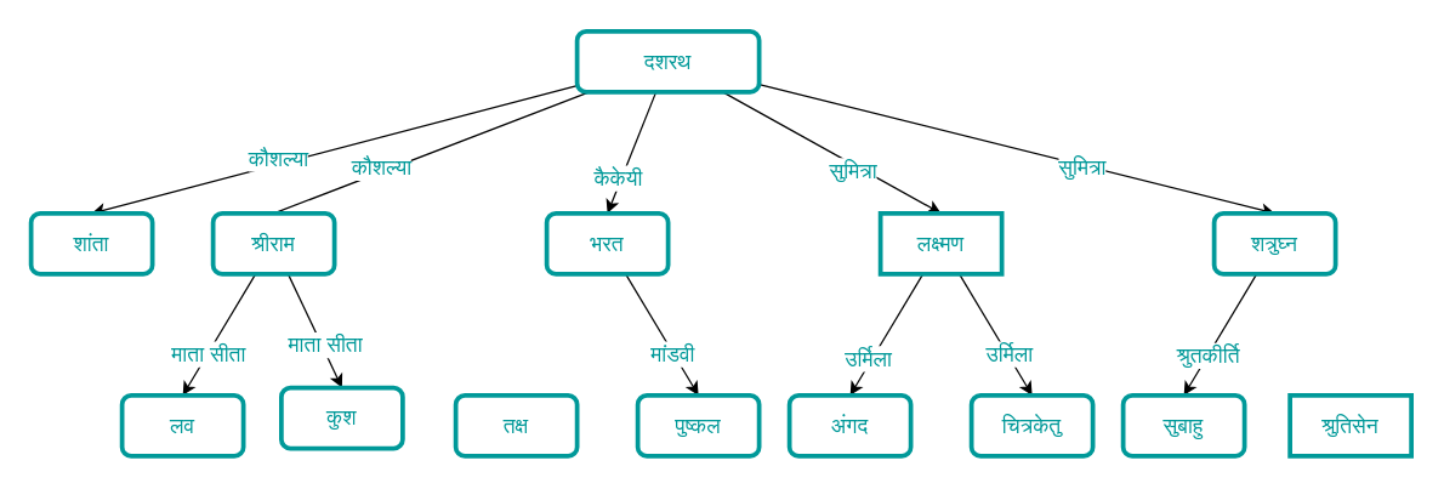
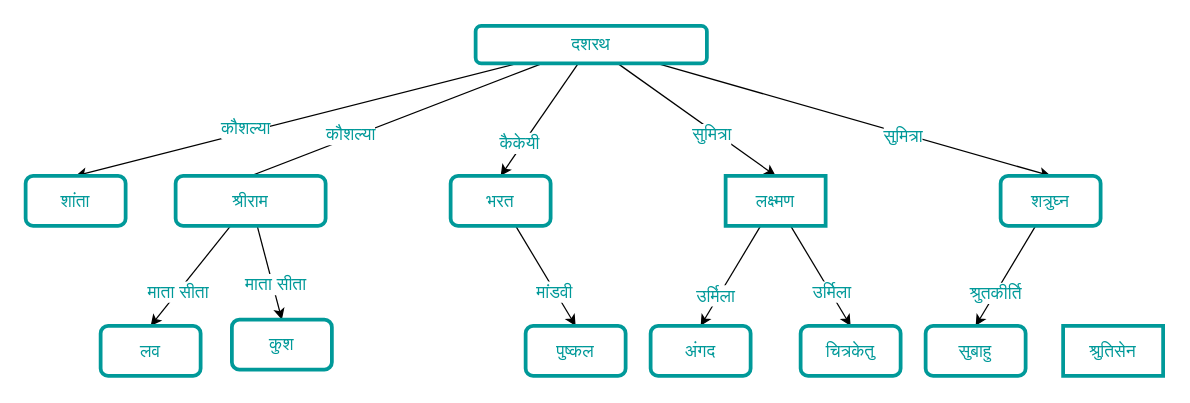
  <mxCell id="0" />
  <mxCell id="1" parent="0" />
  <mxCell id="2" style="edgeStyle=none;html=1;entryX=0.5;entryY=0;entryDx=0;entryDy=0;fontSize=14;fontColor=#009999;" edge="1" parent="1" source="12" target="13"><mxGeometry relative="1" as="geometry" /></mxCell>
  <mxCell id="3" value="कौशल्या" style="edgeLabel;html=1;align=center;verticalAlign=middle;resizable=0;points=[];fontSize=14;fontColor=#009999;" vertex="1" connectable="0" parent="2"><mxGeometry x="0.229" y="-4" relative="1" as="geometry"><mxPoint as="offset" /></mxGeometry></mxCell>
  <mxCell id="4" style="edgeStyle=none;html=1;entryX=0.5;entryY=0;entryDx=0;entryDy=0;fontSize=14;fontColor=#009999;endArrow=none;" edge="1" parent="1" source="12" target="18"><mxGeometry relative="1" as="geometry" /></mxCell>
  <mxCell id="5" value="कौशल्या" style="edgeLabel;html=1;align=center;verticalAlign=middle;resizable=0;points=[];fontSize=14;fontColor=#009999;" vertex="1" connectable="0" parent="4"><mxGeometry x="0.315" y="-3" relative="1" as="geometry"><mxPoint x="1" as="offset" /></mxGeometry></mxCell>
  <mxCell id="6" style="edgeStyle=none;html=1;entryX=0.5;entryY=0;entryDx=0;entryDy=0;fontSize=14;fontColor=#009999;" edge="1" parent="1" source="12" target="21"><mxGeometry relative="1" as="geometry" /></mxCell>
  <mxCell id="7" value="कैकेयी" style="edgeLabel;html=1;align=center;verticalAlign=middle;resizable=0;points=[];fontSize=14;fontColor=#009999;" vertex="1" connectable="0" parent="6"><mxGeometry x="0.45" y="-3" relative="1" as="geometry"><mxPoint as="offset" /></mxGeometry></mxCell>
  <mxCell id="8" style="edgeStyle=none;html=1;entryX=0.5;entryY=0;entryDx=0;entryDy=0;fontSize=14;fontColor=#009999;" edge="1" parent="1" source="12" target="26"><mxGeometry relative="1" as="geometry" /></mxCell>
  <mxCell id="9" value="सुमित्रा" style="edgeLabel;html=1;align=center;verticalAlign=middle;resizable=0;points=[];fontSize=14;fontColor=#009999;" vertex="1" connectable="0" parent="8"><mxGeometry x="0.217" y="-3" relative="1" as="geometry"><mxPoint as="offset" /></mxGeometry></mxCell>
  <mxCell id="10" style="edgeStyle=none;html=1;entryX=0.5;entryY=0;entryDx=0;entryDy=0;fontSize=14;fontColor=#009999;" edge="1" parent="1" source="12" target="29"><mxGeometry relative="1" as="geometry" /></mxCell>
  <mxCell id="11" value="सुमित्रा" style="edgeLabel;html=1;align=center;verticalAlign=middle;resizable=0;points=[];fontSize=14;fontColor=#009999;" vertex="1" connectable="0" parent="10"><mxGeometry x="0.251" y="-1" relative="1" as="geometry"><mxPoint as="offset" /></mxGeometry></mxCell>
- <mxCell id="12" value="दशरथ" style="rounded=1;whiteSpace=wrap;html=1;strokeColor=#009999;strokeWidth=3;gradientColor=none;fillColor=#FFFFFF;fontColor=#009999;fontSize=14;" vertex="1" parent="1"><mxGeometry x="380" width="120" height="40" as="geometry" y="20" /></mxCell>
+ <mxCell id="12" value="दशरथ" style="rounded=1;whiteSpace=wrap;html=1;strokeColor=#009999;strokeWidth=3;gradientColor=none;fillColor=#FFFFFF;fontColor=#009999;fontSize=14;" vertex="1" parent="1"><mxGeometry x="380" y="20" width="185" height="30" as="geometry" /></mxCell>
  <mxCell id="13" value="शांता" style="rounded=1;whiteSpace=wrap;html=1;strokeColor=#009999;strokeWidth=3;gradientColor=none;fillColor=#FFFFFF;fontColor=#009999;fontSize=14;" vertex="1" parent="1"><mxGeometry y="140" width="80" height="40" as="geometry" x="20" /></mxCell>
  <mxCell id="14" style="edgeStyle=none;html=1;entryX=0.5;entryY=0;entryDx=0;entryDy=0;fontSize=14;fontColor=#009999;" edge="1" parent="1" source="18" target="30"><mxGeometry relative="1" as="geometry" /></mxCell>
  <mxCell id="15" value="माता सीता" style="edgeLabel;html=1;align=center;verticalAlign=middle;resizable=0;points=[];fontSize=14;fontColor=#009999;" vertex="1" connectable="0" parent="14"><mxGeometry x="0.302" y="1" relative="1" as="geometry"><mxPoint x="-1" as="offset" /></mxGeometry></mxCell>
  <mxCell id="16" style="edgeStyle=none;html=1;entryX=0.5;entryY=0;entryDx=0;entryDy=0;fontSize=14;fontColor=#009999;" edge="1" parent="1" source="18" target="31"><mxGeometry relative="1" as="geometry" /></mxCell>
  <mxCell id="17" value="माता सीता" style="edgeLabel;html=1;align=center;verticalAlign=middle;resizable=0;points=[];fontSize=14;fontColor=#009999;" vertex="1" connectable="0" parent="16"><mxGeometry x="0.263" y="2" relative="1" as="geometry"><mxPoint as="offset" /></mxGeometry></mxCell>
- <mxCell id="18" value="श्रीराम" style="rounded=1;whiteSpace=wrap;html=1;strokeColor=#009999;strokeWidth=3;gradientColor=none;fillColor=#FFFFFF;fontColor=#009999;fontSize=14;" vertex="1" parent="1"><mxGeometry x="140" y="140" width="80" height="40" as="geometry" /></mxCell>
+ <mxCell id="18" value="श्रीराम" style="rounded=1;whiteSpace=wrap;html=1;strokeColor=#009999;strokeWidth=3;gradientColor=none;fillColor=#FFFFFF;fontColor=#009999;fontSize=14;" vertex="1" parent="1"><mxGeometry x="140" y="140" width="120" height="40" as="geometry" /></mxCell>
  <mxCell id="19" style="edgeStyle=none;html=1;entryX=0.5;entryY=0;entryDx=0;entryDy=0;fontSize=14;fontColor=#009999;" edge="1" parent="1" source="21" target="33"><mxGeometry relative="1" as="geometry" /></mxCell>
  <mxCell id="20" value="मांडवी" style="edgeLabel;html=1;align=center;verticalAlign=middle;resizable=0;points=[];fontSize=14;fontColor=#009999;" vertex="1" connectable="0" parent="19"><mxGeometry x="0.302" y="-1" relative="1" as="geometry"><mxPoint as="offset" /></mxGeometry></mxCell>
  <mxCell id="21" value="भरत" style="rounded=1;whiteSpace=wrap;html=1;strokeColor=#009999;strokeWidth=3;gradientColor=none;fillColor=#FFFFFF;fontColor=#009999;fontSize=14;" vertex="1" parent="1"><mxGeometry x="360" y="140" width="80" height="40" as="geometry" /></mxCell>
  <mxCell id="22" style="edgeStyle=none;html=1;entryX=0.5;entryY=0;entryDx=0;entryDy=0;fontSize=14;fontColor=#009999;" edge="1" parent="1" source="26" target="34"><mxGeometry relative="1" as="geometry" /></mxCell>
  <mxCell id="23" value="उर्मिला" style="edgeLabel;html=1;align=center;verticalAlign=middle;resizable=0;points=[];fontSize=14;fontColor=#009999;" vertex="1" connectable="0" parent="22"><mxGeometry x="0.423" y="-3" relative="1" as="geometry"><mxPoint as="offset" /></mxGeometry></mxCell>
  <mxCell id="24" style="edgeStyle=none;html=1;entryX=0.5;entryY=0;entryDx=0;entryDy=0;fontSize=14;fontColor=#009999;" edge="1" parent="1" source="26" target="35"><mxGeometry relative="1" as="geometry" /></mxCell>
  <mxCell id="25" value="उर्मिला" style="edgeLabel;html=1;align=center;verticalAlign=middle;resizable=0;points=[];fontSize=14;fontColor=#009999;" vertex="1" connectable="0" parent="24"><mxGeometry x="0.324" y="1" relative="1" as="geometry"><mxPoint as="offset" /></mxGeometry></mxCell>
  <mxCell id="26" value="लक्ष्मण" style="whiteSpace=wrap;html=1;strokeColor=#009999;strokeWidth=3;gradientColor=none;fillColor=#FFFFFF;fontColor=#009999;fontSize=14;rounded=0;" vertex="1" parent="1"><mxGeometry x="580" y="140" width="80" height="40" as="geometry" /></mxCell>
  <mxCell id="27" style="edgeStyle=none;html=1;entryX=0.5;entryY=0;entryDx=0;entryDy=0;fontSize=14;fontColor=#009999;" edge="1" parent="1" source="29" target="36"><mxGeometry relative="1" as="geometry" /></mxCell>
  <mxCell id="28" value="श्रुतकीर्ति" style="edgeLabel;html=1;align=center;verticalAlign=middle;resizable=0;points=[];fontSize=14;fontColor=#009999;" vertex="1" connectable="0" parent="27"><mxGeometry x="0.344" relative="1" as="geometry"><mxPoint y="-1" as="offset" /></mxGeometry></mxCell>
  <mxCell id="29" value="शत्रुघ्न" style="rounded=1;whiteSpace=wrap;html=1;strokeColor=#009999;strokeWidth=3;gradientColor=none;fillColor=#FFFFFF;fontColor=#009999;fontSize=14;" vertex="1" parent="1"><mxGeometry x="800" y="140" width="80" height="40" as="geometry" /></mxCell>
  <mxCell id="30" value="लव" style="rounded=1;whiteSpace=wrap;html=1;strokeColor=#009999;strokeWidth=3;gradientColor=none;fillColor=#FFFFFF;fontColor=#009999;fontSize=14;" vertex="1" parent="1"><mxGeometry x="80" y="260" width="80" height="40" as="geometry" /></mxCell>
  <mxCell id="31" value="कुश" style="rounded=1;whiteSpace=wrap;html=1;strokeColor=#009999;strokeWidth=3;gradientColor=none;fillColor=#FFFFFF;fontColor=#009999;fontSize=14;" vertex="1" parent="1"><mxGeometry x="185" y="255" width="80" height="40" as="geometry" /></mxCell>
- <mxCell id="32" value="तक्ष" style="rounded=1;whiteSpace=wrap;html=1;strokeColor=#009999;strokeWidth=3;gradientColor=none;fillColor=#FFFFFF;fontColor=#009999;fontSize=14;" vertex="1" parent="1"><mxGeometry x="300" y="260" width="80" height="40" as="geometry" /></mxCell>
  <mxCell id="33" value="पुष्कल" style="rounded=1;whiteSpace=wrap;html=1;strokeColor=#009999;strokeWidth=3;gradientColor=none;fillColor=#FFFFFF;fontColor=#009999;fontSize=14;" vertex="1" parent="1"><mxGeometry x="420" y="260" width="80" height="40" as="geometry" /></mxCell>
  <mxCell id="34" value="अंगद" style="rounded=1;whiteSpace=wrap;html=1;strokeColor=#009999;strokeWidth=3;gradientColor=none;fillColor=#FFFFFF;fontColor=#009999;fontSize=14;" vertex="1" parent="1"><mxGeometry x="520" y="260" width="80" height="40" as="geometry" /></mxCell>
  <mxCell id="35" value="चित्रकेतु" style="rounded=1;whiteSpace=wrap;html=1;strokeColor=#009999;strokeWidth=3;gradientColor=none;fillColor=#FFFFFF;fontColor=#009999;fontSize=14;" vertex="1" parent="1"><mxGeometry x="640" y="260" width="80" height="40" as="geometry" /></mxCell>
  <mxCell id="36" value="सुबाहु" style="rounded=1;whiteSpace=wrap;html=1;strokeColor=#009999;strokeWidth=3;gradientColor=none;fillColor=#FFFFFF;fontColor=#009999;fontSize=14;" vertex="1" parent="1"><mxGeometry x="740" y="260" width="80" height="40" as="geometry" /></mxCell>
  <mxCell id="37" value="श्रुतिसेन" style="whiteSpace=wrap;html=1;strokeColor=#009999;strokeWidth=3;gradientColor=none;fillColor=#FFFFFF;fontColor=#009999;fontSize=14;rounded=0;" vertex="1" parent="1"><mxGeometry x="850" y="260" width="80" height="40" as="geometry" /></mxCell>
